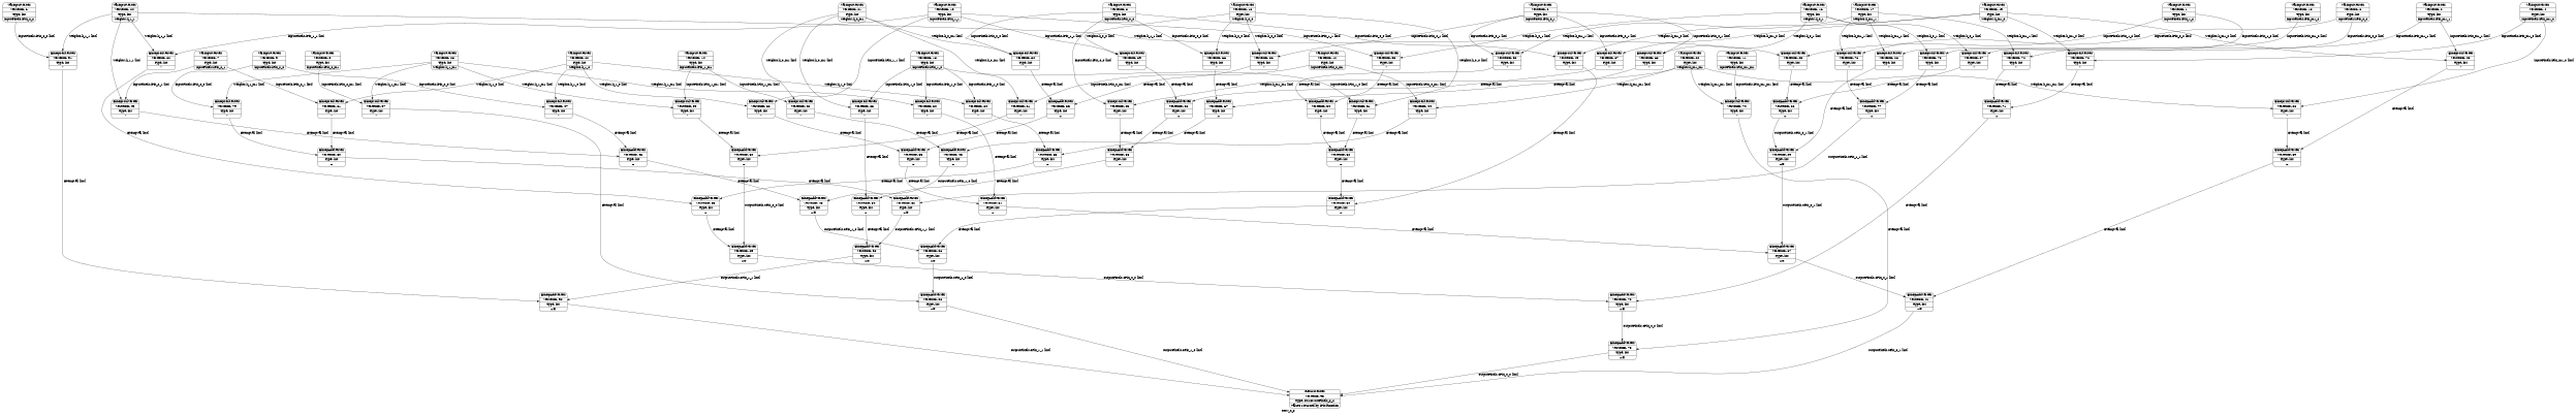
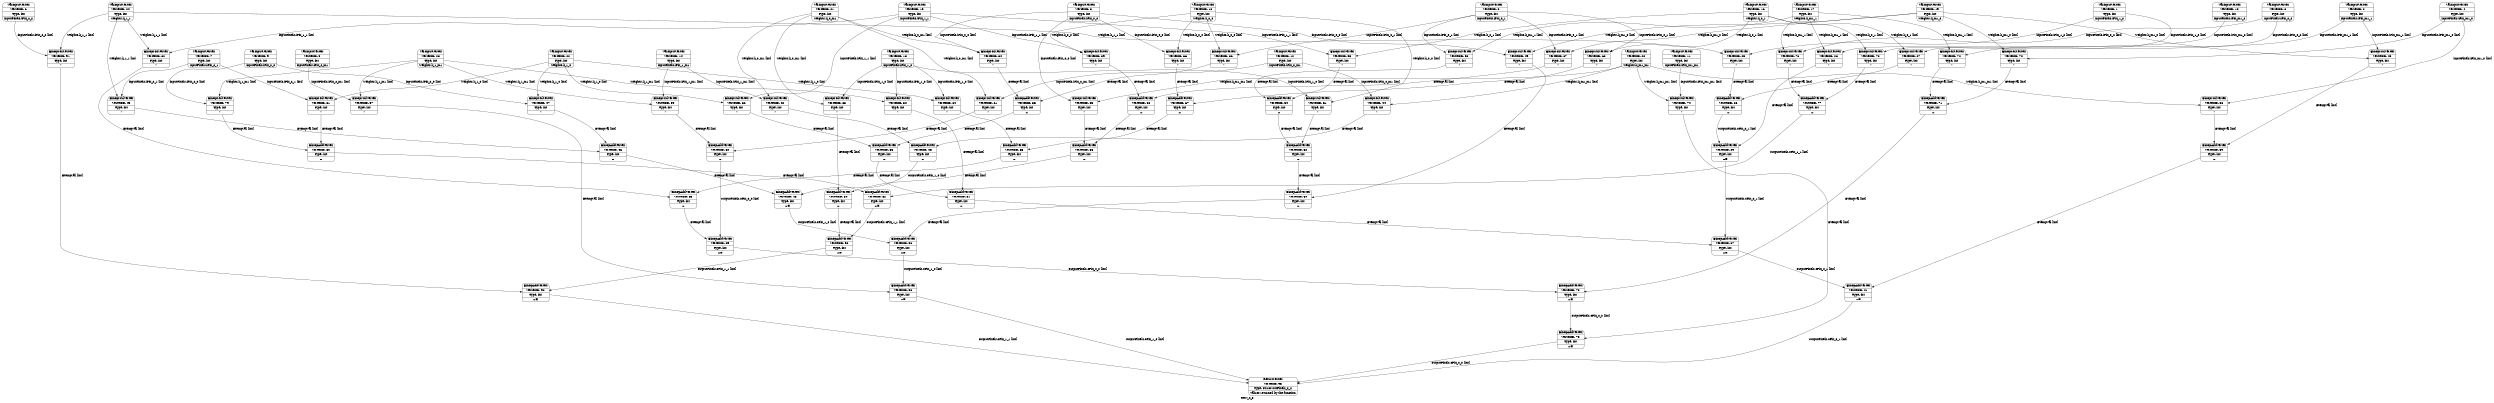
  digraph {
    label=conv_2_3
    nodesep=0.8
    ranksep=1.75
    node [shape=Mrecord]
    n1 [label="{ VarInputVertex|VertexID: 0|Type: int|inputPixels\.iPix_0_1}" rank=source]
    n2 [label="{ BinOpMulVertex|VertexID: 36|Type: int|*}"]
    n3 [label="{ BinOpMulVertex|VertexID: 53|Type: int|*}"]
    n4 [label="{ BinOpMulVertex|VertexID: 68|Type: int|*}"]
    n5 [label="{ BinOpMulVertex|VertexID: 87|Type: int|*}"]
    n6 [label="{ VarInputVertex|VertexID: 1|Type: int|inputPixels\.iPix_1_2}" rank=source]
    n7 [label="{ BinOpMulVertex|VertexID: 25|Type: int|*}"]
    n8 [label="{ BinOpMulVertex|VertexID: 78|Type: int|*}"]
    n9 [label="{ VarInputVertex|VertexID: 2|Type: int|inputPixels\.iPix_m1_1}" rank=source]
    n10 [label="{ BinOpMulVertex|VertexID: 40|Type: int|*}"]
    n11 [label="{ BinOpMulVertex|VertexID: 72|Type: int|*}"]
    n12 [label="{ VarInputVertex|VertexID: 3|Type: int|inputPixels\.iPix_0_0}" rank=source]
    n13 [label="{ BinOpMulVertex|VertexID: 34|Type: int|*}"]
    n14 [label="{ BinOpMulVertex|VertexID: 49|Type: int|*}"]
    n15 [label="{ BinOpMulVertex|VertexID: 66|Type: int|*}"]
    n16 [label="{ BinOpMulVertex|VertexID: 85|Type: int|*}"]
    n17 [label="{ VarInputVertex|VertexID: 4|Type: int|inputPixels\.iPix_m1_0}" rank=source]
    n18 [label="{ BinOpMulVertex|VertexID: 38|Type: int|*}"]
    n19 [label="{ BinOpMulVertex|VertexID: 70|Type: int|*}"]
    n20 [label="{ VarInputVertex|VertexID: 5|Type: int|inputPixels\.iPix_2_m1}" rank=source]
    n21 [label="{ BinOpMulVertex|VertexID: 57|Type: int|*}"]
    n22 [label="{ VarInputVertex|VertexID: 6|Type: int|inputPixels\.iPix_2_2}" rank=source]
    n23 [label="{ BinOpMulVertex|VertexID: 91|Type: int|*}"]
    n24 [label="{ VarInputVertex|VertexID: 7|Type: int|inputPixels\.iPix_2_1}" rank=source]
    n25 [label="{ BinOpMulVertex|VertexID: 45|Type: int|*}"]
    n26 [label="{ BinOpMulVertex|VertexID: 81|Type: int|*}"]
    n27 [label="{ VarInputVertex|VertexID: 8|Type: int|inputPixels\.iPix_0_2}" rank=source]
    n28 [label="{ BinOpMulVertex|VertexID: 27|Type: int|*}"]
    n29 [label="{ BinOpMulVertex|VertexID: 76|Type: int|*}"]
    n30 [label="{ VarInputVertex|VertexID: 9|Type: int|inputPixels\.iPix_2_0}" rank=source]
    n31 [label="{ BinOpMulVertex|VertexID: 47|Type: int|*}"]
    n32 [label="{ BinOpMulVertex|VertexID: 79|Type: int|*}"]
    n33 [label="{ VarInputVertex|VertexID: 10|Type: int|inputPixels\.iPix_m1_2}" rank=source]
    n34 [label="{ BinOpMulVertex|VertexID: 28|Type: int|*}"]
    n35 [label="{ VarInputVertex|VertexID: 11|Type: int|inputPixels\.iPix_m1_m1}" rank=source]
    n36 [label="{ BinOpMulVertex|VertexID: 74|Type: int|*}"]
    n37 [label="{ VarInputVertex|VertexID: 12|Type: int|inputPixels\.iPix_0_m1}" rank=source]
    n38 [label="{ BinOpMulVertex|VertexID: 44|Type: int|*}"]
    n39 [label="{ BinOpMulVertex|VertexID: 61|Type: int|*}"]
    n40 [label="{ VarInputVertex|VertexID: 13|Type: int|inputPixels\.iPix_1_0}" rank=source]
    n41 [label="{ BinOpMulVertex|VertexID: 30|Type: int|*}"]
    n42 [label="{ BinOpMulVertex|VertexID: 51|Type: int|*}"]
    n43 [label="{ BinOpMulVertex|VertexID: 64|Type: int|*}"]
    n44 [label="{ BinOpMulVertex|VertexID: 83|Type: int|*}"]
    n45 [label="{ VarInputVertex|VertexID: 14|Type: int|inputPixels\.iPix_1_m1}" rank=source]
    n46 [label="{ BinOpMulVertex|VertexID: 42|Type: int|*}"]
    n47 [label="{ BinOpMulVertex|VertexID: 59|Type: int|*}"]
    n48 [label="{ VarInputVertex|VertexID: 15|Type: int|inputPixels\.iPix_1_1}" rank=source]
    n49 [label="{ BinOpMulVertex|VertexID: 32|Type: int|*}"]
    n50 [label="{ BinOpMulVertex|VertexID: 55|Type: int|*}"]
    n51 [label="{ BinOpMulVertex|VertexID: 62|Type: int|*}"]
    n52 [label="{ BinOpMulVertex|VertexID: 89|Type: int|*}"]
    n53 [label="{ VarInputVertex|VertexID: 16|Type: int|weights\.k_0_1}" rank=source]
    n54 [label="{ VarInputVertex|VertexID: 17|Type: int|weights\.k_m1_1}" rank=source]
    n55 [label="{ VarInputVertex|VertexID: 18|Type: int|weights\.k_0_0}" rank=source]
    n56 [label="{ VarInputVertex|VertexID: 19|Type: int|weights\.k_m1_0}" rank=source]
    n57 [label="{ VarInputVertex|VertexID: 20|Type: int|weights\.k_m1_m1}" rank=source]
    n58 [label="{ VarInputVertex|VertexID: 21|Type: int|weights\.k_0_m1}" rank=source]
    n59 [label="{ VarInputVertex|VertexID: 22|Type: int|weights\.k_1_0}" rank=source]
    n60 [label="{ VarInputVertex|VertexID: 23|Type: int|weights\.k_1_m1}" rank=source]
    n61 [label="{ VarInputVertex|VertexID: 24|Type: int|weights\.k_1_1}" rank=source]
    n62 [label="{ BinOpAddVertex|VertexID: 26|Type: int|+}"]
    n63 [label="{ BinOpAddVertex|VertexID: 29|Type: int|+=}"]
    n64 [label="{ BinOpAddVertex|VertexID: 37|Type: int|+=}"]
    n65 [label="{ BinOpAddVertex|VertexID: 31|Type: int|+}"]
    n66 [label="{ BinOpAddVertex|VertexID: 33|Type: int|+}"]
    n67 [label="{ BinOpAddVertex|VertexID: 35|Type: int|+}"]
    n68 [label="{ BinOpAddVertex|VertexID: 41|Type: int|+=}"]
    n69 [label="{ BinOpAddVertex|VertexID: 39|Type: int|+}"]
-   n70 [label="{ ReturnVertex|VertexID: 93|Type: struct outPixels_2_2|values returned by iPix function}"]
+   n70 [label="{ ReturnVertex|VertexID: 93|Type: struct outPixels_2_2|values returned by the function}"]
    n71 [label="{ BinOpAddVertex|VertexID: 43|Type: int|+}"]
    n72 [label="{ BinOpAddVertex|VertexID: 48|Type: int|+=}"]
    n73 [label="{ BinOpAddVertex|VertexID: 46|Type: int|+}"]
    n74 [label="{ BinOpAddVertex|VertexID: 56|Type: int|+=}"]
    n75 [label="{ BinOpAddVertex|VertexID: 50|Type: int|+}"]
    n76 [label="{ BinOpAddVertex|VertexID: 52|Type: int|+}"]
    n77 [label="{ BinOpAddVertex|VertexID: 54|Type: int|+}"]
    n78 [label="{ BinOpAddVertex|VertexID: 58|Type: int|+=}"]
    n79 [label="{ BinOpAddVertex|VertexID: 60|Type: int|+}"]
    n80 [label="{ BinOpAddVertex|VertexID: 69|Type: int|+=}"]
    n81 [label="{ BinOpAddVertex|VertexID: 63|Type: int|+}"]
    n82 [label="{ BinOpAddVertex|VertexID: 65|Type: int|+}"]
    n83 [label="{ BinOpAddVertex|VertexID: 67|Type: int|+}"]
    n84 [label="{ BinOpAddVertex|VertexID: 73|Type: int|+=}"]
    n85 [label="{ BinOpAddVertex|VertexID: 71|Type: int|+}"]
    n86 [label="{ BinOpAddVertex|VertexID: 75|Type: int|+=}"]
    n87 [label="{ BinOpAddVertex|VertexID: 77|Type: int|+}"]
    n88 [label="{ BinOpAddVertex|VertexID: 82|Type: int|+=}"]
    n89 [label="{ BinOpAddVertex|VertexID: 80|Type: int|+}"]
    n90 [label="{ BinOpAddVertex|VertexID: 90|Type: int|+=}"]
    n91 [label="{ BinOpAddVertex|VertexID: 84|Type: int|+}"]
    n92 [label="{ BinOpAddVertex|VertexID: 86|Type: int|+}"]
    n93 [label="{ BinOpAddVertex|VertexID: 88|Type: int|+}"]
    n94 [label="{ BinOpAddVertex|VertexID: 92|Type: int|+=}"]
    n1 -> n2 [label=" inputPixels.iPix_0_1 \[int\]"]
    n1 -> n3 [label=" inputPixels.iPix_0_1 \[int\]"]
    n1 -> n4 [label=" inputPixels.iPix_0_1 \[int\]"]
    n1 -> n5 [label=" inputPixels.iPix_0_1 \[int\]"]
    n2 -> n67 [label=" #tempVal \[int\]"]
    n3 -> n77 [label=" #tempVal \[int\]"]
    n4 -> n83 [label=" #tempVal \[int\]"]
    n5 -> n93 [label=" #tempVal \[int\]"]
    n6 -> n7 [label=" inputPixels.iPix_1_2 \[int\]"]
    n6 -> n8 [label=" inputPixels.iPix_1_2 \[int\]"]
    n7 -> n62 [label=" #tempVal \[int\]"]
    n8 -> n87 [label=" #tempVal \[int\]"]
    n9 -> n10 [label=" inputPixels.iPix_m1_1 \[int\]"]
    n9 -> n11 [label=" inputPixels.iPix_m1_1 \[int\]"]
    n10 -> n69 [label=" #tempVal \[int\]"]
    n11 -> n85 [label=" #tempVal \[int\]"]
    n12 -> n13 [label=" inputPixels.iPix_0_0 \[int\]"]
    n12 -> n14 [label=" inputPixels.iPix_0_0 \[int\]"]
    n12 -> n15 [label=" inputPixels.iPix_0_0 \[int\]"]
    n12 -> n16 [label=" inputPixels.iPix_0_0 \[int\]"]
    n13 -> n67 [label=" #tempVal \[int\]"]
    n14 -> n75 [label=" #tempVal \[int\]"]
    n15 -> n83 [label=" #tempVal \[int\]"]
    n16 -> n92 [label=" #tempVal \[int\]"]
    n17 -> n18 [label=" inputPixels.iPix_m1_0 \[int\]"]
    n17 -> n19 [label=" inputPixels.iPix_m1_0 \[int\]"]
    n18 -> n69 [label=" #tempVal \[int\]"]
    n19 -> n85 [label=" #tempVal \[int\]"]
    n20 -> n21 [label=" inputPixels.iPix_2_m1 \[int\]"]
    n21 -> n78 [label=" #tempVal \[int\]"]
    n22 -> n23 [label=" inputPixels.iPix_2_2 \[int\]"]
    n23 -> n94 [label=" #tempVal \[int\]"]
    n24 -> n25 [label=" inputPixels.iPix_2_1 \[int\]"]
    n24 -> n26 [label=" inputPixels.iPix_2_1 \[int\]"]
    n25 -> n73 [label=" #tempVal \[int\]"]
    n26 -> n89 [label=" #tempVal \[int\]"]
    n27 -> n28 [label=" inputPixels.iPix_0_2 \[int\]"]
    n27 -> n29 [label=" inputPixels.iPix_0_2 \[int\]"]
    n28 -> n62 [label=" #tempVal \[int\]"]
    n29 -> n87 [label=" #tempVal \[int\]"]
    n30 -> n31 [label=" inputPixels.iPix_2_0 \[int\]"]
    n30 -> n32 [label=" inputPixels.iPix_2_0 \[int\]"]
    n31 -> n73 [label=" #tempVal \[int\]"]
    n32 -> n89 [label=" #tempVal \[int\]"]
    n33 -> n34 [label=" inputPixels.iPix_m1_2 \[int\]"]
    n34 -> n63 [label=" #tempVal \[int\]"]
    n35 -> n36 [label=" inputPixels.iPix_m1_m1 \[int\]"]
    n36 -> n86 [label=" #tempVal \[int\]"]
    n37 -> n38 [label=" inputPixels.iPix_0_m1 \[int\]"]
    n37 -> n39 [label=" inputPixels.iPix_0_m1 \[int\]"]
    n38 -> n71 [label=" #tempVal \[int\]"]
    n39 -> n79 [label=" #tempVal \[int\]"]
    n40 -> n41 [label=" inputPixels.iPix_1_0 \[int\]"]
    n40 -> n42 [label=" inputPixels.iPix_1_0 \[int\]"]
    n40 -> n43 [label=" inputPixels.iPix_1_0 \[int\]"]
    n40 -> n44 [label=" inputPixels.iPix_1_0 \[int\]"]
    n41 -> n65 [label=" #tempVal \[int\]"]
    n42 -> n76 [label=" #tempVal \[int\]"]
    n43 -> n82 [label=" #tempVal \[int\]"]
    n44 -> n91 [label=" #tempVal \[int\]"]
    n45 -> n46 [label=" inputPixels.iPix_1_m1 \[int\]"]
    n45 -> n47 [label=" inputPixels.iPix_1_m1 \[int\]"]
    n46 -> n71 [label=" #tempVal \[int\]"]
    n47 -> n79 [label=" #tempVal \[int\]"]
    n48 -> n49 [label=" inputPixels.iPix_1_1 \[int\]"]
    n48 -> n50 [label=" inputPixels.iPix_1_1 \[int\]"]
    n48 -> n51 [label=" inputPixels.iPix_1_1 \[int\]"]
    n48 -> n52 [label=" inputPixels.iPix_1_1 \[int\]"]
    n49 -> n66 [label=" #tempVal \[int\]"]
    n50 -> n77 [label=" #tempVal \[int\]"]
    n51 -> n81 [label=" #tempVal \[int\]"]
    n52 -> n93 [label=" #tempVal \[int\]"]
    n53 -> n4 [label=" weights.k_0_1 \[int\]"]
    n53 -> n8 [label=" weights.k_0_1 \[int\]"]
    n53 -> n28 [label=" weights.k_0_1 \[int\]"]
    n53 -> n50 [label=" weights.k_0_1 \[int\]"]
    n54 -> n3 [label=" weights.k_m1_1 \[int\]"]
    n54 -> n11 [label=" weights.k_m1_1 \[int\]"]
    n54 -> n29 [label=" weights.k_m1_1 \[int\]"]
    n54 -> n34 [label=" weights.k_m1_1 \[int\]"]
    n55 -> n2 [label=" weights.k_0_0 \[int\]"]
    n55 -> n15 [label=" weights.k_0_0 \[int\]"]
    n55 -> n42 [label=" weights.k_0_0 \[int\]"]
    n55 -> n52 [label=" weights.k_0_0 \[int\]"]
    n56 -> n5 [label=" weights.k_m1_0 \[int\]"]
    n56 -> n10 [label=" weights.k_m1_0 \[int\]"]
    n56 -> n14 [label=" weights.k_m1_0 \[int\]"]
    n56 -> n19 [label=" weights.k_m1_0 \[int\]"]
    n57 -> n16 [label=" weights.k_m1_m1 \[int\]"]
    n57 -> n18 [label=" weights.k_m1_m1 \[int\]"]
    n57 -> n36 [label=" weights.k_m1_m1 \[int\]"]
    n57 -> n38 [label=" weights.k_m1_m1 \[int\]"]
    n58 -> n13 [label=" weights.k_0_m1 \[int\]"]
    n58 -> n39 [label=" weights.k_0_m1 \[int\]"]
    n58 -> n44 [label=" weights.k_0_m1 \[int\]"]
    n58 -> n46 [label=" weights.k_0_m1 \[int\]"]
    n59 -> n26 [label=" weights.k_1_0 \[int\]"]
    n59 -> n31 [label=" weights.k_1_0 \[int\]"]
    n59 -> n43 [label=" weights.k_1_0 \[int\]"]
    n59 -> n49 [label=" weights.k_1_0 \[int\]"]
    n60 -> n21 [label=" weights.k_1_m1 \[int\]"]
    n60 -> n32 [label=" weights.k_1_m1 \[int\]"]
    n60 -> n41 [label=" weights.k_1_m1 \[int\]"]
    n60 -> n47 [label=" weights.k_1_m1 \[int\]"]
    n61 -> n7 [label=" weights.k_1_1 \[int\]"]
    n61 -> n23 [label=" weights.k_1_1 \[int\]"]
    n61 -> n25 [label=" weights.k_1_1 \[int\]"]
    n61 -> n51 [label=" weights.k_1_1 \[int\]"]
    n62 -> n63 [label=" outputPixels.oPix_0_1 \[int\]"]
    n63 -> n64 [label=" outputPixels.oPix_0_1 \[int\]"]
    n64 -> n68 [label=" outputPixels.oPix_0_1 \[int\]"]
    n65 -> n64 [label=" #tempVal \[int\]"]
    n66 -> n65 [label=" #tempVal \[int\]"]
    n67 -> n66 [label=" #tempVal \[int\]"]
    n68 -> n70 [label=" outputPixels.oPix_0_1 \[int\]"]
    n69 -> n68 [label=" #tempVal \[int\]"]
    n71 -> n72 [label=" outputPixels.oPix_1_0 \[int\]"]
    n72 -> n74 [label=" outputPixels.oPix_1_0 \[int\]"]
    n73 -> n72 [label=" #tempVal \[int\]"]
    n74 -> n78 [label=" outputPixels.oPix_1_0 \[int\]"]
    n75 -> n74 [label=" #tempVal \[int\]"]
    n76 -> n75 [label=" #tempVal \[int\]"]
    n77 -> n76 [label=" #tempVal \[int\]"]
    n78 -> n70 [label=" outputPixels.oPix_1_0 \[int\]"]
    n79 -> n80 [label=" outputPixels.oPix_0_0 \[int\]"]
    n80 -> n84 [label=" outputPixels.oPix_0_0 \[int\]"]
    n81 -> n80 [label=" #tempVal \[int\]"]
    n82 -> n81 [label=" #tempVal \[int\]"]
    n83 -> n82 [label=" #tempVal \[int\]"]
    n84 -> n86 [label=" outputPixels.oPix_0_0 \[int\]"]
    n85 -> n84 [label=" #tempVal \[int\]"]
    n86 -> n70 [label=" outputPixels.oPix_0_0 \[int\]"]
    n87 -> n88 [label=" outputPixels.oPix_1_1 \[int\]"]
    n88 -> n90 [label=" outputPixels.oPix_1_1 \[int\]"]
    n89 -> n88 [label=" #tempVal \[int\]"]
    n90 -> n94 [label=" outputPixels.oPix_1_1 \[int\]"]
    n91 -> n90 [label=" #tempVal \[int\]"]
    n92 -> n91 [label=" #tempVal \[int\]"]
    n93 -> n92 [label=" #tempVal \[int\]"]
    n94 -> n70 [label=" outputPixels.oPix_1_1 \[int\]"]
  }
